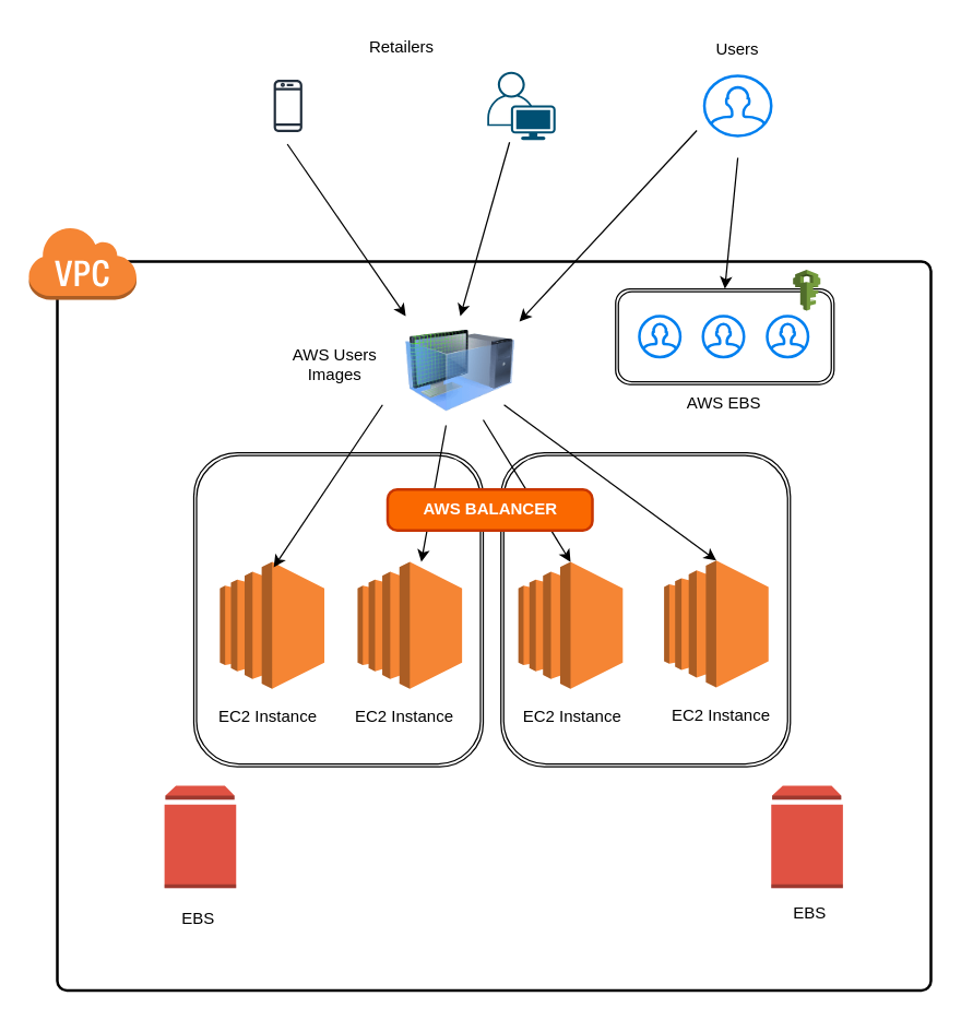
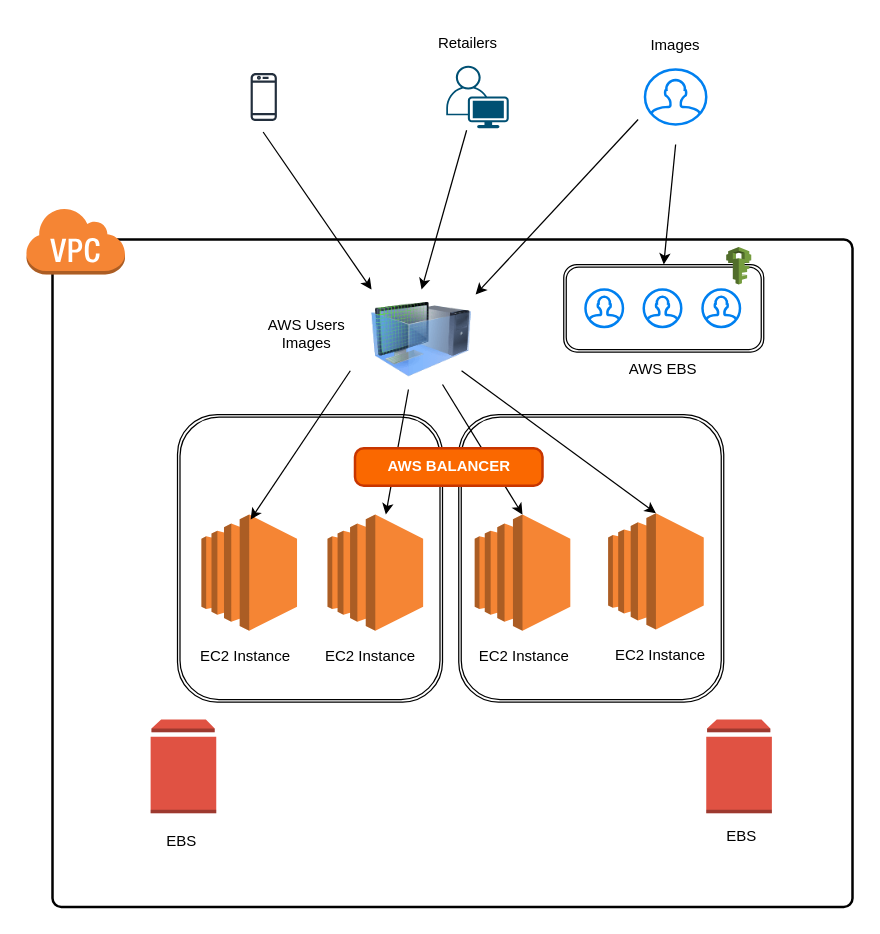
  <mxCell id="0" />
  <mxCell id="1" parent="0" />
  <mxCell id="2" value="" style="rounded=1;whiteSpace=wrap;html=1;absoluteArcSize=1;arcSize=14;strokeWidth=2;" vertex="1" parent="1"><mxGeometry x="41.5" y="191.03" width="640" height="533.97" as="geometry" /></mxCell>
  <mxCell id="3" value="" style="shape=ext;double=1;rounded=1;whiteSpace=wrap;html=1;" vertex="1" parent="1"><mxGeometry x="366.5" y="331.03" width="212" height="230" as="geometry" /></mxCell>
  <mxCell id="4" value="" style="shape=ext;double=1;rounded=1;whiteSpace=wrap;html=1;" vertex="1" parent="1"><mxGeometry x="141.5" y="331.03" width="212" height="230" as="geometry" /></mxCell>
  <mxCell id="5" value="" style="shape=ext;double=1;rounded=1;whiteSpace=wrap;html=1;" vertex="1" parent="1"><mxGeometry x="450.5" y="211" width="160" height="70" as="geometry" /></mxCell>
  <mxCell id="6" value="" style="outlineConnect=0;dashed=0;verticalLabelPosition=bottom;verticalAlign=top;align=center;html=1;shape=mxgraph.aws3.iam;fillColor=#759C3E;gradientColor=none;" vertex="1" parent="1"><mxGeometry x="580.5" y="197.03" width="20" height="30" as="geometry" /></mxCell>
  <mxCell id="7" value="" style="outlineConnect=0;dashed=0;verticalLabelPosition=bottom;verticalAlign=top;align=center;html=1;shape=mxgraph.aws3.ec2;fillColor=#F58534;gradientColor=none;" vertex="1" parent="1"><mxGeometry x="379.25" y="411.03" width="76.5" height="93" as="geometry" /></mxCell>
  <mxCell id="8" value="" style="outlineConnect=0;dashed=0;verticalLabelPosition=bottom;verticalAlign=top;align=center;html=1;shape=mxgraph.aws3.ec2;fillColor=#F58534;gradientColor=none;" vertex="1" parent="1"><mxGeometry x="261.5" y="411.03" width="76.5" height="93" as="geometry" /></mxCell>
  <mxCell id="9" value="" style="outlineConnect=0;dashed=0;verticalLabelPosition=bottom;verticalAlign=top;align=center;html=1;shape=mxgraph.aws3.ec2;fillColor=#F58534;gradientColor=none;" vertex="1" parent="1"><mxGeometry x="486" y="410.03" width="76.5" height="93" as="geometry" /></mxCell>
  <mxCell id="10" value="EC2 Instance" style="text;strokeColor=none;fillColor=none;align=left;verticalAlign=top;spacingLeft=4;spacingRight=4;overflow=hidden;rotatable=0;points=[[0,0.5],[1,0.5]];portConstraint=eastwest;whiteSpace=wrap;html=1;" vertex="1" parent="1"><mxGeometry x="254.37" y="511.03" width="90.75" height="26" as="geometry" /></mxCell>
  <mxCell id="11" value="EC2 Instance" style="text;strokeColor=none;fillColor=none;align=left;verticalAlign=top;spacingLeft=4;spacingRight=4;overflow=hidden;rotatable=0;points=[[0,0.5],[1,0.5]];portConstraint=eastwest;whiteSpace=wrap;html=1;" vertex="1" parent="1"><mxGeometry x="376.75" y="511.03" width="90.75" height="26" as="geometry" /></mxCell>
  <mxCell id="12" value="" style="image;html=1;image=img/lib/clip_art/computers/Virtual_Machine_128x128.png" vertex="1" parent="1"><mxGeometry x="296.75" y="231" width="80" height="80" as="geometry" /></mxCell>
  <mxCell id="13" value="AWS Users Images" style="text;strokeColor=none;fillColor=none;align=center;verticalAlign=top;spacingLeft=4;spacingRight=4;overflow=hidden;rotatable=0;points=[[0,0.5],[1,0.5]];portConstraint=eastwest;whiteSpace=wrap;html=1;" vertex="1" parent="1"><mxGeometry x="200" y="246" width="90" height="50" as="geometry" /></mxCell>
  <mxCell id="14" value="EC2 Instance" style="text;strokeColor=none;fillColor=none;align=left;verticalAlign=top;spacingLeft=4;spacingRight=4;overflow=hidden;rotatable=0;points=[[0,0.5],[1,0.5]];portConstraint=eastwest;whiteSpace=wrap;html=1;" vertex="1" parent="1"><mxGeometry x="486" y="510.03" width="90.75" height="26" as="geometry" /></mxCell>
  <mxCell id="15" value="" style="html=1;verticalLabelPosition=bottom;align=center;labelBackgroundColor=#ffffff;verticalAlign=top;strokeWidth=2;strokeColor=#0080F0;shadow=0;dashed=0;shape=mxgraph.ios7.icons.user;" vertex="1" parent="1"><mxGeometry x="467.88" y="231" width="30" height="30" as="geometry" /></mxCell>
  <mxCell id="16" value="" style="html=1;verticalLabelPosition=bottom;align=center;labelBackgroundColor=#ffffff;verticalAlign=top;strokeWidth=2;strokeColor=#0080F0;shadow=0;dashed=0;shape=mxgraph.ios7.icons.user;" vertex="1" parent="1"><mxGeometry x="514.5" y="231" width="30" height="30" as="geometry" /></mxCell>
  <mxCell id="17" value="" style="points=[[0.35,0,0],[0.98,0.51,0],[1,0.71,0],[0.67,1,0],[0,0.795,0],[0,0.65,0]];verticalLabelPosition=bottom;sketch=0;html=1;verticalAlign=top;aspect=fixed;align=center;pointerEvents=1;shape=mxgraph.cisco19.user;fillColor=#005073;strokeColor=none;" vertex="1" parent="1"><mxGeometry x="356.5" y="51.98" width="50" height="50" as="geometry" /></mxCell>
  <mxCell id="18" value="" style="sketch=0;outlineConnect=0;fontColor=#232F3E;gradientColor=none;fillColor=#232F3D;strokeColor=none;dashed=0;verticalLabelPosition=bottom;verticalAlign=top;align=center;html=1;fontSize=12;fontStyle=0;aspect=fixed;pointerEvents=1;shape=mxgraph.aws4.mobile_client;" vertex="1" parent="1"><mxGeometry x="200" y="57.01" width="21" height="39.95" as="geometry" /></mxCell>
  <mxCell id="19" value="" style="html=1;verticalLabelPosition=bottom;align=center;labelBackgroundColor=#ffffff;verticalAlign=top;strokeWidth=2;strokeColor=#0080F0;shadow=0;dashed=0;shape=mxgraph.ios7.icons.user;" vertex="1" parent="1"><mxGeometry x="561.5" y="231" width="30" height="30" as="geometry" /></mxCell>
  <mxCell id="20" value="AWS EBS" style="text;strokeColor=none;fillColor=none;align=left;verticalAlign=top;spacingLeft=4;spacingRight=4;overflow=hidden;rotatable=0;points=[[0,0.5],[1,0.5]];portConstraint=eastwest;whiteSpace=wrap;html=1;" vertex="1" parent="1"><mxGeometry x="496.82" y="281" width="64.68" height="26" as="geometry" /></mxCell>
  <mxCell id="21" value="" style="outlineConnect=0;dashed=0;verticalLabelPosition=bottom;verticalAlign=top;align=center;html=1;shape=mxgraph.aws3.ec2;fillColor=#F58534;gradientColor=none;" vertex="1" parent="1"><mxGeometry x="160.63" y="411.03" width="76.5" height="93" as="geometry" /></mxCell>
  <mxCell id="22" value="EC2 Instance" style="text;strokeColor=none;fillColor=none;align=left;verticalAlign=top;spacingLeft=4;spacingRight=4;overflow=hidden;rotatable=0;points=[[0,0.5],[1,0.5]];portConstraint=eastwest;whiteSpace=wrap;html=1;" vertex="1" parent="1"><mxGeometry x="153.5" y="511.03" width="90.75" height="26" as="geometry" /></mxCell>
  <mxCell id="23" value="" style="html=1;verticalLabelPosition=bottom;align=center;labelBackgroundColor=#ffffff;verticalAlign=top;strokeWidth=2;strokeColor=#0080F0;shadow=0;dashed=0;shape=mxgraph.ios7.icons.user;" vertex="1" parent="1"><mxGeometry x="515.5" y="55" width="49" height="43.97" as="geometry" /></mxCell>
  <mxCell id="24" value="" style="outlineConnect=0;dashed=0;verticalLabelPosition=bottom;verticalAlign=top;align=center;html=1;shape=mxgraph.aws3.virtual_private_cloud;fillColor=#F58534;gradientColor=none;" vertex="1" parent="1"><mxGeometry x="20" y="165" width="79.5" height="54" as="geometry" /></mxCell>
- <mxCell id="25" value="Users" style="text;strokeColor=none;fillColor=none;align=center;verticalAlign=top;spacingLeft=4;spacingRight=4;overflow=hidden;rotatable=0;points=[[0,0.5],[1,0.5]];portConstraint=eastwest;whiteSpace=wrap;html=1;" vertex="1" parent="1"><mxGeometry x="494.5" y="21.98" width="90" height="30" as="geometry" /></mxCell>
- <mxCell id="26" value="Retailers" style="text;strokeColor=none;fillColor=none;align=center;verticalAlign=top;spacingLeft=4;spacingRight=4;overflow=hidden;rotatable=0;points=[[0,0.5],[1,0.5]];portConstraint=eastwest;whiteSpace=wrap;html=1;" vertex="1" parent="1"><mxGeometry x="249" y="20" width="90" height="30" as="geometry" /></mxCell>
+ <mxCell id="25" value="Images" style="text;strokeColor=none;fillColor=none;align=center;verticalAlign=top;spacingLeft=4;spacingRight=4;overflow=hidden;rotatable=0;points=[[0,0.5],[1,0.5]];portConstraint=eastwest;whiteSpace=wrap;html=1;" vertex="1" parent="1"><mxGeometry x="494.5" y="21.98" width="90" height="30" as="geometry" /></mxCell>
+ <mxCell id="26" value="Retailers" style="text;strokeColor=none;fillColor=none;align=center;verticalAlign=top;spacingLeft=4;spacingRight=4;overflow=hidden;rotatable=0;points=[[0,0.5],[1,0.5]];portConstraint=eastwest;whiteSpace=wrap;html=1;" vertex="1" parent="1"><mxGeometry x="329" y="20" width="90" height="30" as="geometry" /></mxCell>
  <mxCell id="27" value="" style="endArrow=classic;html=1;rounded=0;exitX=0.326;exitY=1.032;exitDx=0;exitDy=0;exitPerimeter=0;entryX=0.5;entryY=0;entryDx=0;entryDy=0;" edge="1" parent="1" source="17" target="12"><mxGeometry width="50" height="50" relative="1" as="geometry"><mxPoint x="370" y="285" as="sourcePoint" /><mxPoint x="420" y="235" as="targetPoint" /></mxGeometry></mxCell>
  <mxCell id="28" value="" style="endArrow=classic;html=1;rounded=0;" edge="1" parent="1"><mxGeometry width="50" height="50" relative="1" as="geometry"><mxPoint x="510" y="95" as="sourcePoint" /><mxPoint x="380" y="235" as="targetPoint" /></mxGeometry></mxCell>
  <mxCell id="29" value="" style="endArrow=classic;html=1;rounded=0;entryX=0;entryY=0;entryDx=0;entryDy=0;" edge="1" parent="1" target="12"><mxGeometry width="50" height="50" relative="1" as="geometry"><mxPoint x="210" y="105" as="sourcePoint" /><mxPoint x="347" y="236" as="targetPoint" /></mxGeometry></mxCell>
  <mxCell id="30" value="" style="endArrow=classic;html=1;rounded=0;entryX=0.5;entryY=0;entryDx=0;entryDy=0;" edge="1" parent="1" target="5"><mxGeometry width="50" height="50" relative="1" as="geometry"><mxPoint x="540" y="115" as="sourcePoint" /><mxPoint x="380" y="245" as="targetPoint" /></mxGeometry></mxCell>
  <mxCell id="31" value="" style="endArrow=classic;html=1;rounded=0;entryX=0.5;entryY=0;entryDx=0;entryDy=0;entryPerimeter=0;" edge="1" parent="1" target="9"><mxGeometry width="50" height="50" relative="1" as="geometry"><mxPoint x="368.75" y="296" as="sourcePoint" /><mxPoint x="455.75" y="422" as="targetPoint" /></mxGeometry></mxCell>
  <mxCell id="32" value="" style="endArrow=classic;html=1;rounded=0;entryX=0.5;entryY=0;entryDx=0;entryDy=0;entryPerimeter=0;" edge="1" parent="1" target="7"><mxGeometry width="50" height="50" relative="1" as="geometry"><mxPoint x="353.5" y="307" as="sourcePoint" /><mxPoint x="508.75" y="421" as="targetPoint" /></mxGeometry></mxCell>
  <mxCell id="33" value="" style="endArrow=classic;html=1;rounded=0;" edge="1" parent="1" target="8"><mxGeometry width="50" height="50" relative="1" as="geometry"><mxPoint x="326.25" y="311" as="sourcePoint" /><mxPoint x="390.75" y="415" as="targetPoint" /></mxGeometry></mxCell>
  <mxCell id="34" value="" style="endArrow=classic;html=1;rounded=0;entryX=0.276;entryY=0.365;entryDx=0;entryDy=0;entryPerimeter=0;" edge="1" parent="1" target="4"><mxGeometry width="50" height="50" relative="1" as="geometry"><mxPoint x="279.75" y="296" as="sourcePoint" /><mxPoint x="270" y="385" as="targetPoint" /></mxGeometry></mxCell>
  <mxCell id="35" value="&lt;b&gt;&lt;font color=&quot;#ffffff&quot;&gt;AWS BALANCER&lt;/font&gt;&lt;/b&gt;" style="rounded=1;whiteSpace=wrap;html=1;absoluteArcSize=1;arcSize=14;strokeWidth=2;labelBackgroundColor=none;fillColor=#fa6800;strokeColor=#C73500;fillStyle=solid;fontColor=#121212;" vertex="1" parent="1"><mxGeometry x="283.5" y="358.03" width="150" height="30" as="geometry" /></mxCell>
  <mxCell id="36" value="" style="outlineConnect=0;dashed=0;verticalLabelPosition=bottom;verticalAlign=top;align=center;html=1;shape=mxgraph.aws3.volume;fillColor=#E05243;gradientColor=none;" vertex="1" parent="1"><mxGeometry x="120" y="575" width="52.5" height="75" as="geometry" /></mxCell>
  <mxCell id="37" value="" style="outlineConnect=0;dashed=0;verticalLabelPosition=bottom;verticalAlign=top;align=center;html=1;shape=mxgraph.aws3.volume;fillColor=#E05243;gradientColor=none;" vertex="1" parent="1"><mxGeometry x="564.5" y="575" width="52.5" height="75" as="geometry" /></mxCell>
  <mxCell id="38" value="EBS" style="text;strokeColor=none;fillColor=none;align=left;verticalAlign=top;spacingLeft=4;spacingRight=4;overflow=hidden;rotatable=0;points=[[0,0.5],[1,0.5]];portConstraint=eastwest;whiteSpace=wrap;html=1;" vertex="1" parent="1"><mxGeometry x="127" y="659" width="40" height="30" as="geometry" /></mxCell>
  <mxCell id="39" value="EBS" style="text;strokeColor=none;fillColor=none;align=left;verticalAlign=top;spacingLeft=4;spacingRight=4;overflow=hidden;rotatable=0;points=[[0,0.5],[1,0.5]];portConstraint=eastwest;whiteSpace=wrap;html=1;" vertex="1" parent="1"><mxGeometry x="574.75" y="655" width="40" height="30" as="geometry" /></mxCell>
